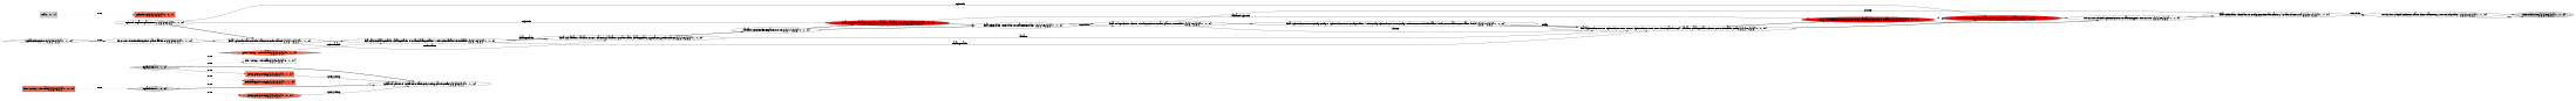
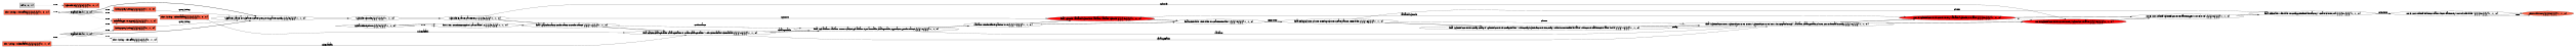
  digraph {
    rankdir=LR
    node [fillcolor=white shape=ellipse style=filled]
    edge [style=bold]
    n1 [label="final SqlValidator validator = new CalciteSqlValidator(operatorTable,catalogReader,typeFactory,conformance)@@@13@@@['1', '1', '0']"]
    n2 [label="validator.setIdentifierExpansion(true)@@@14@@@['1', '1', '0']"]
    n3 [label="final SqlToRelConverter sqlToRelConverter = new SqlToRelConverter(new ViewExpanderImpl(),validator,catalogReader,cluster,convertletTable,config)@@@18@@@['1', '1', '0']"]
    n4 [fillcolor=red label="final SqlNode validatedSqlNode = validator.validate(sqlNode)@@@15@@@['1', '0', '0']"]
    n5 [label="final RexBuilder rexBuilder = createRexBuilder()@@@15@@@['1', '1', '0']"]
    n6 [fillcolor=red label="root = sqlToRelConverter.convertQuery(validatedSqlNode,true,false)@@@20@@@['1', '0', '0']"]
    n7 [fillcolor=red label="root = sqlToRelConverter.convertQuery(sqlNode,true,false)@@@19@@@['0', '1', '0']"]
    n8 [label="SqlParseException e@@@8@@@['1', '1', '0']" shape=diamond]
    n9 [label="throw new RuntimeException(\"parse failed\",e)@@@9@@@['1', '1', '0']"]
    n10 [label="final SqlConformance conformance = conformance()@@@11@@@['1', '1', '0']"]
-   n11 [fillcolor=lightgray label="return this.root@@@23@@@['1', '1', '0']"]
+   n11 [fillcolor=tomato label="return this.root@@@23@@@['1', '1', '0']"]
+   n12 [fillcolor=tomato label="List<String> schemaPath@@@2@@@['1', '0', '0']" shape=box]
    n13 [label="final CalciteCatalogReader catalogReader = createCatalogReader().withSchemaPath(schemaPath)@@@12@@@['1', '1', '0']"]
    n14 [label="final RelOptCluster cluster = RelOptCluster.create(planner,rexBuilder)@@@16@@@['1', '1', '0']"]
    n15 [label="root = root.withRel(sqlToRelConverter.flattenTypes(root.rel,true))@@@20@@@['1', '1', '0']"]
    n16 [fillcolor=tomato label="String queryString@@@2@@@['0', '1', '0']" shape=box]
    n17 [label="SqlParser parser = SqlParser.create(queryString,parserConfig)@@@3@@@['1', '1', '0']"]
+   n18 [label="SqlNode sqlNode@@@4@@@['1', '1', '0']"]
    n19 [label="root = root.withRel(RelDecorrelator.decorrelateQuery(root.rel,relBuilder))@@@22@@@['1', '1', '0']"]
    n20 [fillcolor=tomato label="SqlNode sql@@@2@@@['0', '0', '1']" shape=box]
    n21 [fillcolor=lightgray label="expandView['1', '0', '0']" shape=diamond]
    n22 [fillcolor=tomato label="RelDataType rowType@@@2@@@['1', '1', '0']" shape=box]
-   n23 [fillcolor=tomato label="String queryString@@@2@@@['1', '0', '0']"]
+   n23 [fillcolor=tomato label="String queryString@@@2@@@['1', '0', '0']" shape=box]
    n24 [fillcolor=tomato label="List<String> viewPath@@@2@@@['1', '0', '0']" shape=box]
    n25 [label="sqlNode = parser.parseQuery()@@@6@@@['1', '1', '0']"]
    n26 [label="final SqlToRelConverter.Config config = SqlToRelConverter.configBuilder().withConfig(sqlToRelConverterConfig).withTrimUnusedFields(false).withConvertTableAccess(false).build()@@@17@@@['1', '1', '0']"]
    n27 [label="final RelBuilder relBuilder = config.getRelBuilderFactory().create(cluster,null)@@@21@@@['1', '1', '0']"]
-   n28 [fillcolor=tomato label="List<String> schemaPath@@@2@@@['0', '1', '0']" shape=diamond]
+   n28 [fillcolor=tomato label="List<String> schemaPath@@@2@@@['0', '1', '0']" shape=box]
    n29 [label="List<String> viewPath@@@2@@@['0', '1', '0']" shape=box]
    n30 [fillcolor=lightgray label="rel['0', '0', '1']" shape=box]
    n31 [fillcolor=lightgray label="expandView['0', '1', '0']" shape=diamond]
    n1 -> n2
    n1 -> n3 [label=validator style=solid]
    n2 -> n4
    n2 -> n5
    n3 -> n6
    n3 -> n7
    n4 -> n5
    n4 -> n6 [label=validatedSqlNode style=solid]
    n5 -> n14 [label=rexBuilder style=solid]
    n5 -> n14
    n6 -> n7 [label=0 style=dashed]
    n6 -> n15
    n7 -> n15
    n8 -> n9 [label=true style=dotted]
    n8 -> n9
    n9 -> n10
    n10 -> n1 [label=conformance style=solid]
    n10 -> n13
+   n12 -> n13 [label=schemaPath style=solid]
    n13 -> n1 [label=catalogReader style=solid]
    n13 -> n1
    n13 -> n3 [label=catalogReader style=solid]
    n14 -> n3 [label=cluster style=solid]
    n14 -> n26
    n14 -> n27 [label=cluster style=solid]
    n15 -> n27
    n16 -> n17 [label=queryString style=solid]
+   n17 -> n18
+   n18 -> n25
    n19 -> n11
    n19 -> n11 [label=root style=solid]
+   n21 -> n12 [label=true style=dotted]
    n21 -> n17
    n21 -> n22 [label=true style=dotted]
    n21 -> n23 [label=true style=dotted]
    n23 -> n17 [label=queryString style=solid]
    n24 -> n21 [label=true style=dotted]
    n25 -> n4 [label=sqlNode style=solid]
    n25 -> n7 [label=sqlNode style=solid]
    n25 -> n10
    n26 -> n3 [label=config style=solid]
    n26 -> n3
    n27 -> n19 [label=relBuilder style=solid]
    n27 -> n19
    n28 -> n13 [label=schemaPath style=solid]
    n30 -> n20 [label=true style=dotted]
    n31 -> n16 [label=true style=solid]
    n31 -> n17
    n31 -> n22 [label=true style=dotted]
-   n31 -> n28 [label=true style=dotted]
+   n28 -> n31 [label=true style=dotted]
    n31 -> n29 [label=true style=dotted]
  }
